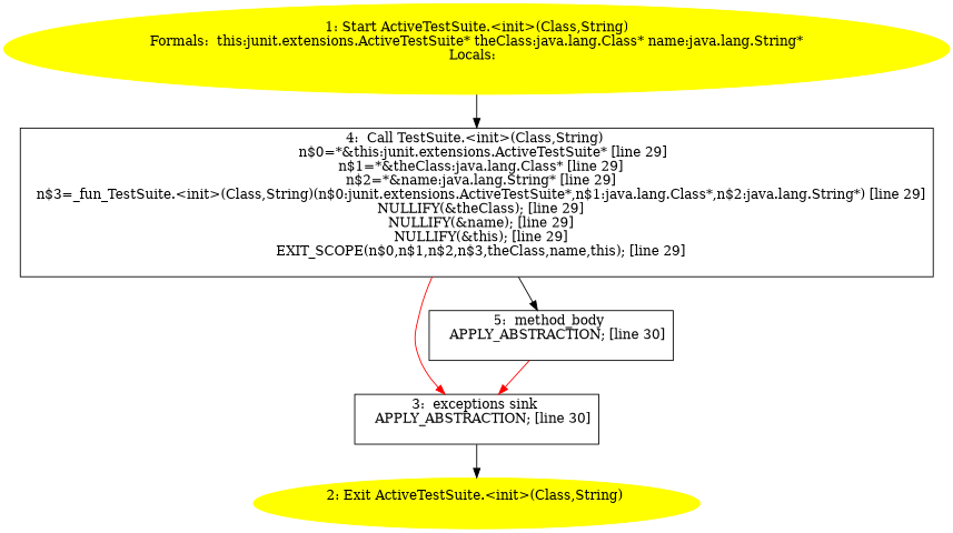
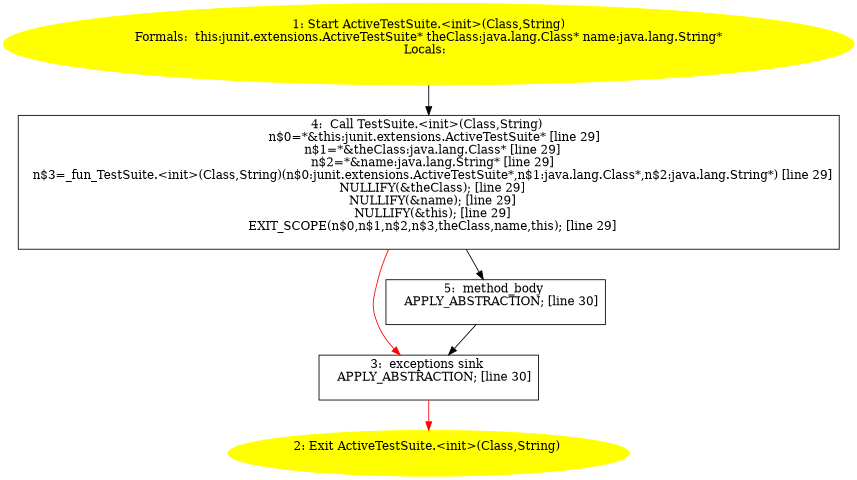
  digraph {
    node [shape=box]
    n1 [color=yellow label="1: Start ActiveTestSuite.<init>(Class,String)\nFormals:  this:junit.extensions.ActiveTestSuite* theClass:java.lang.Class* name:java.lang.String*\nLocals:  \n  " style=filled shape=""]
    n2 [label="4:  Call TestSuite.<init>(Class,String) \n   n$0=*&this:junit.extensions.ActiveTestSuite* [line 29]\n  n$1=*&theClass:java.lang.Class* [line 29]\n  n$2=*&name:java.lang.String* [line 29]\n  n$3=_fun_TestSuite.<init>(Class,String)(n$0:junit.extensions.ActiveTestSuite*,n$1:java.lang.Class*,n$2:java.lang.String*) [line 29]\n  NULLIFY(&theClass); [line 29]\n  NULLIFY(&name); [line 29]\n  NULLIFY(&this); [line 29]\n  EXIT_SCOPE(n$0,n$1,n$2,n$3,theClass,name,this); [line 29]\n "]
    n3 [label="3:  exceptions sink \n   APPLY_ABSTRACTION; [line 30]\n "]
    n4 [label="5:  method_body \n   APPLY_ABSTRACTION; [line 30]\n "]
    n5 [color=yellow label="2: Exit ActiveTestSuite.<init>(Class,String) \n  " style=filled shape=""]
    n1 -> n2
    n2 -> n3 [color=red]
    n2 -> n4
-   n3 -> n5
-   n4 -> n3 [color=red]
+   n3 -> n5 [color=red]
+   n4 -> n3 [color=black]
  }
